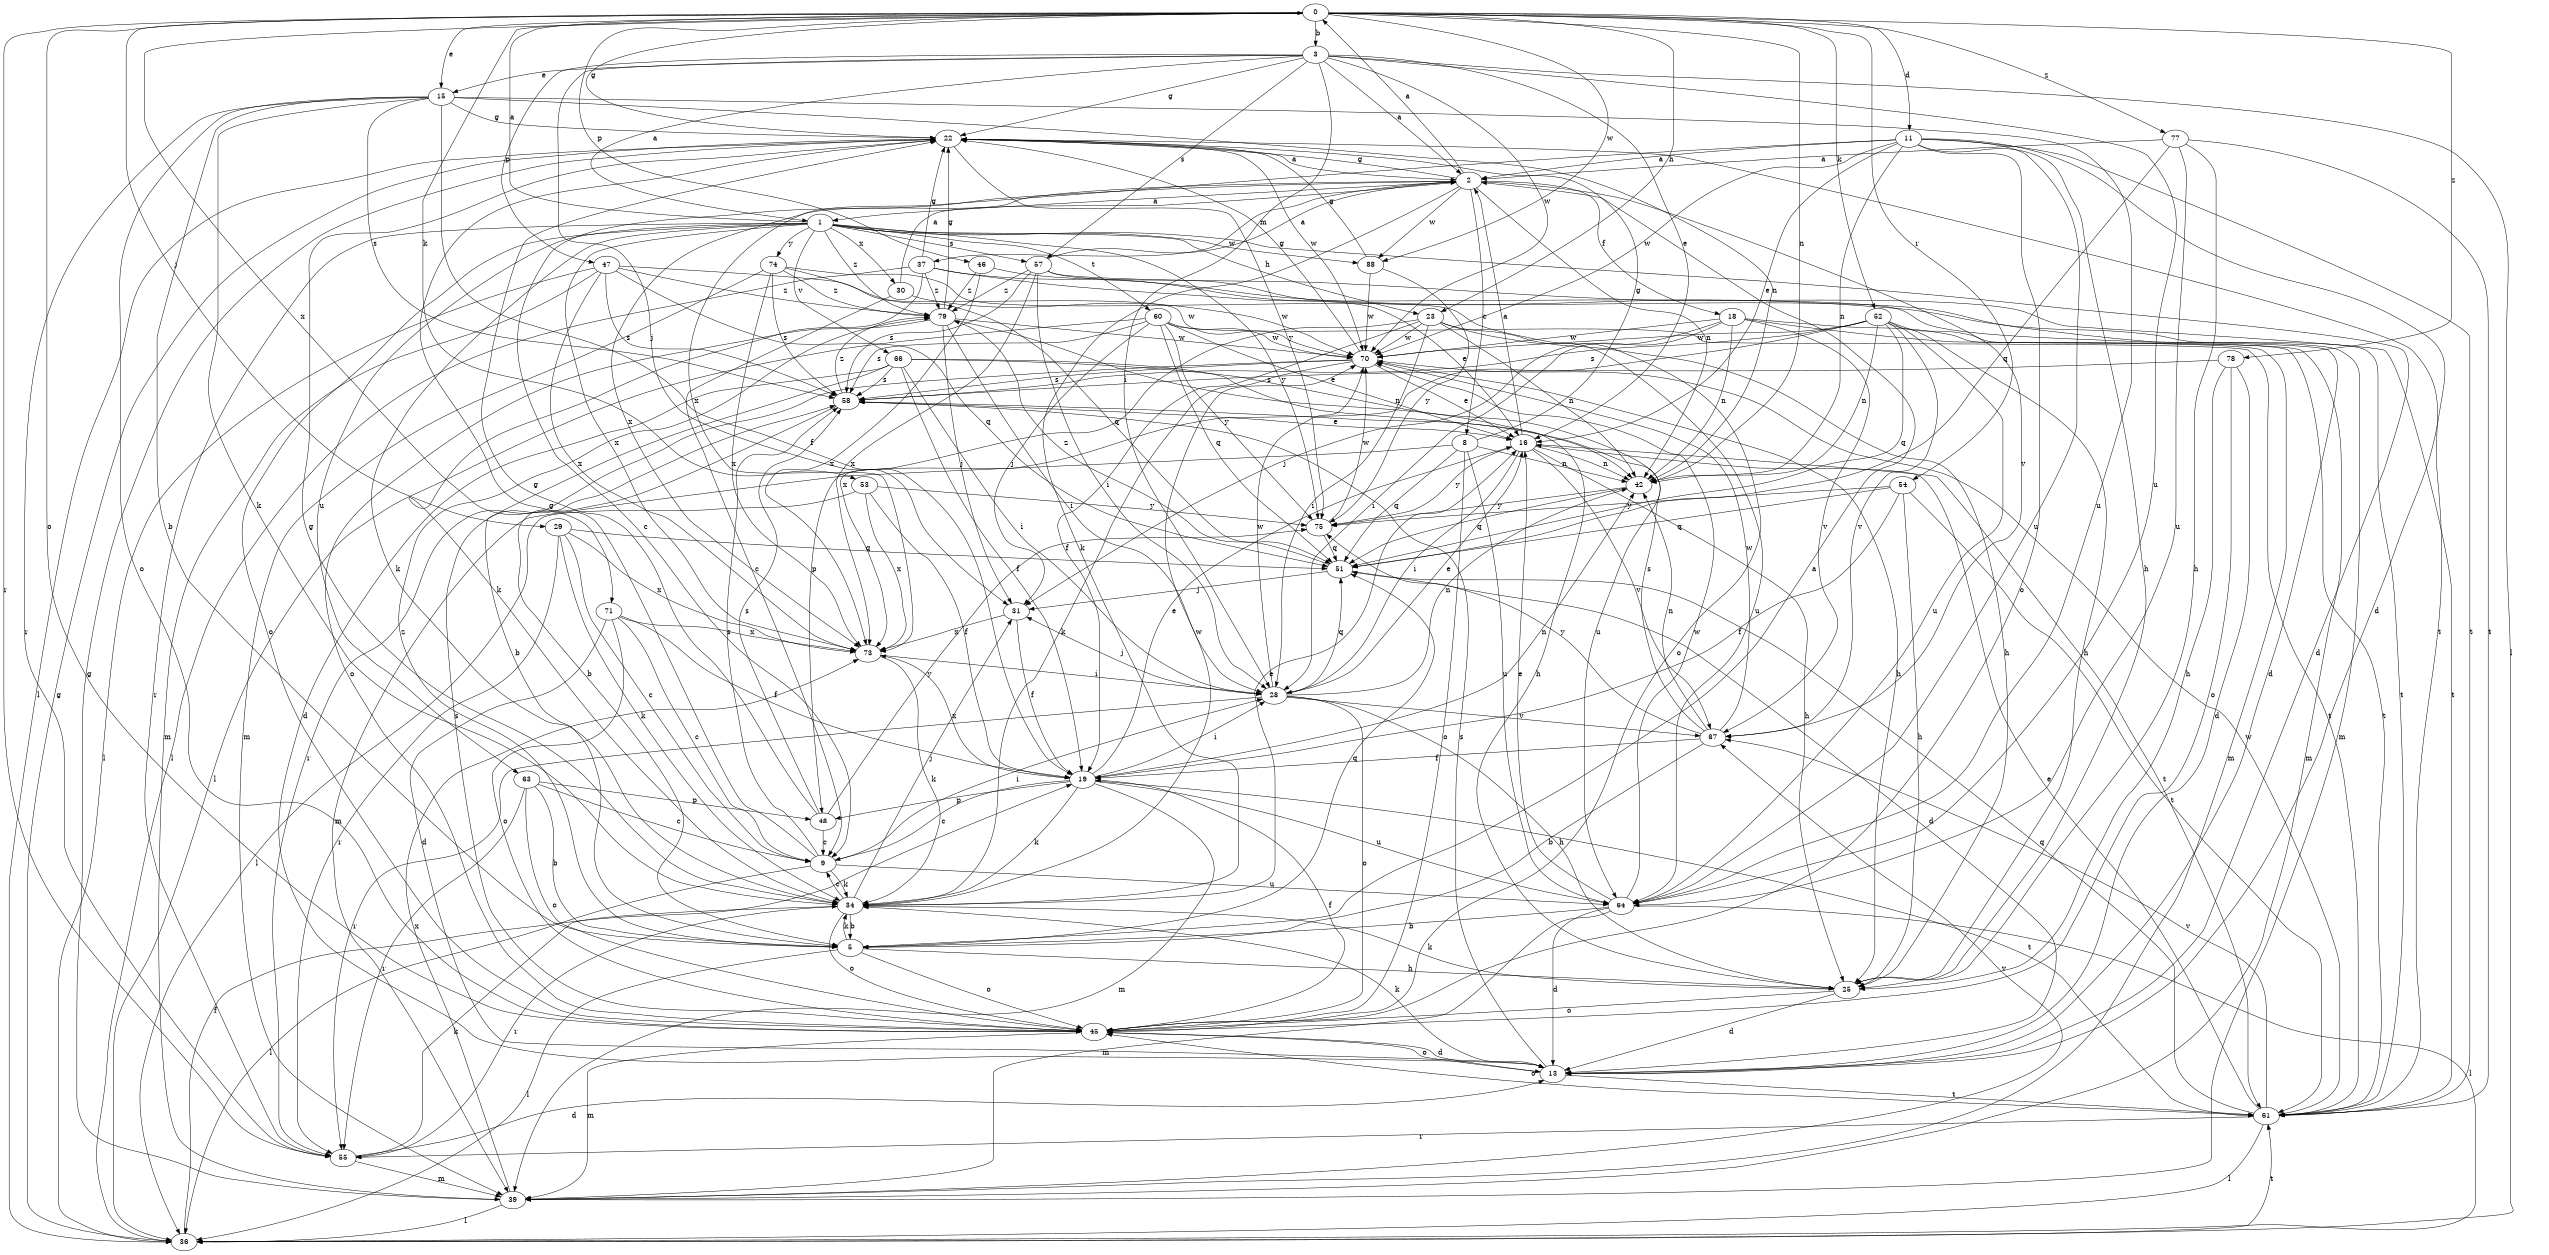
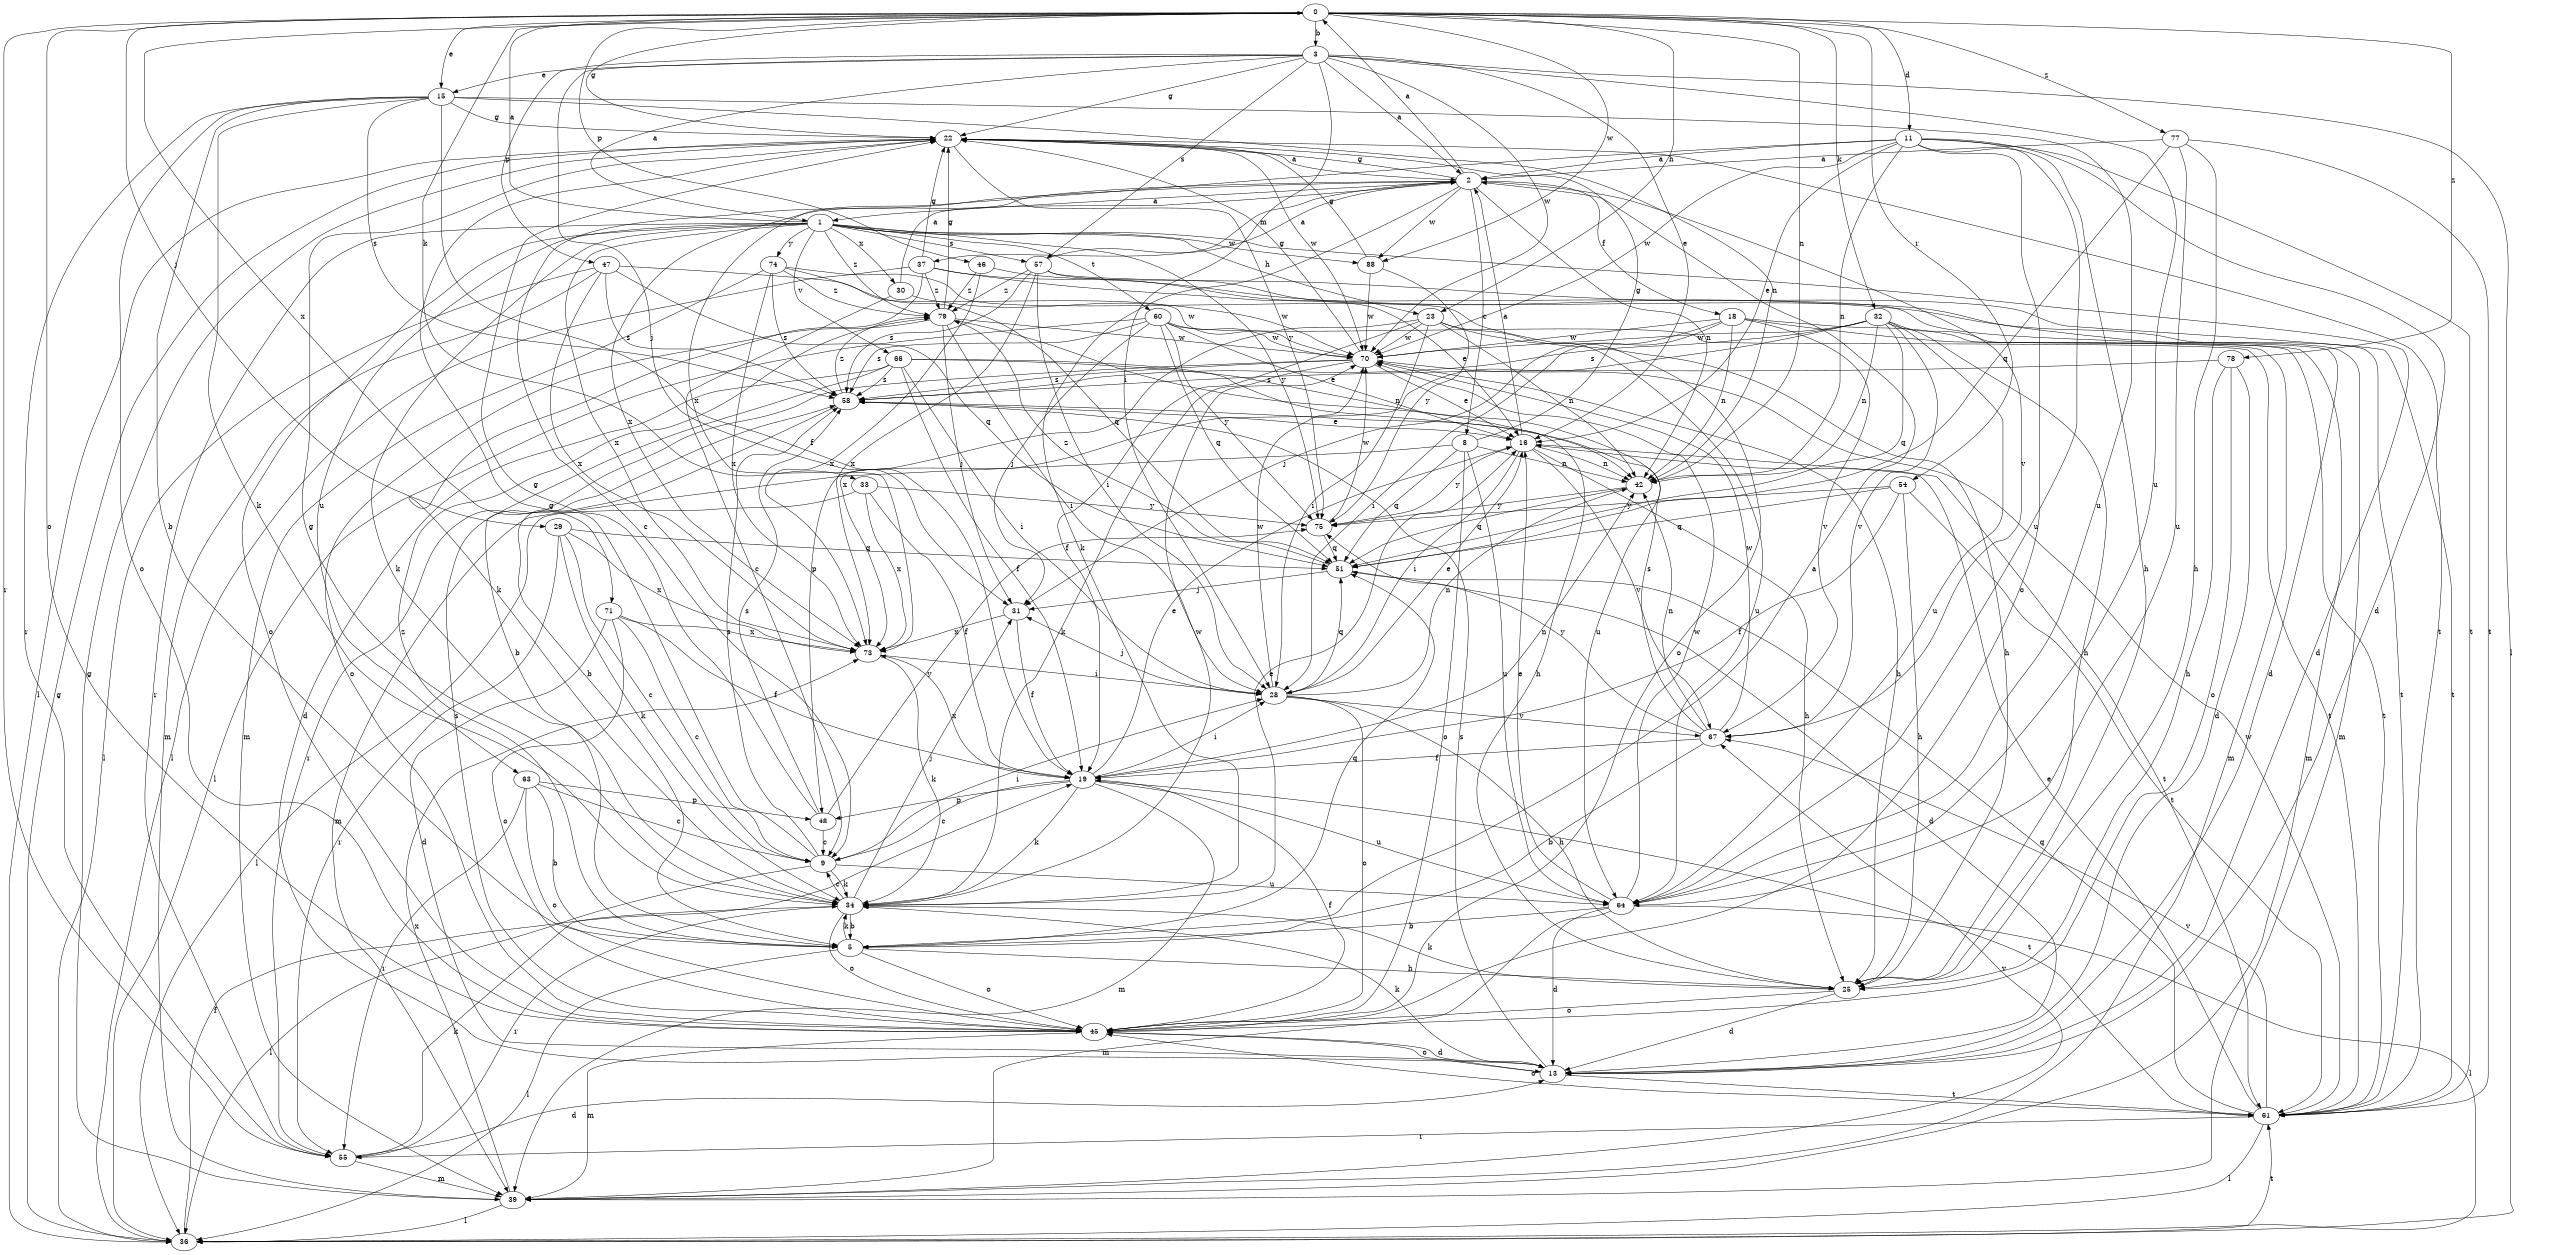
  strict digraph {
    0
    3
    11
    15
    22
    23
    29
-   32 [label=52]
-   33 [label=53]
+   32
+   33
    42
    45
    46
    54
    55
    n15 [label=88]
    71
    77
    78
    1
    57
    2
    16
    28
    31
    36
    47
    64
    70
    13
    73
    25
    61
    34
    5
    58
    19
    75
    9
    51
    67
    39
    48
    79
    30
    60
    63
    66
    74
    8
    18
    37
    0 -> 3 [label=b]
    0 -> 11 [label=d]
    0 -> 15 [label=e]
    0 -> 22 [label=g]
    0 -> 23 [label=h]
    0 -> 29 [label=j]
    0 -> 32 [label=k]
    0 -> 33 [label=k]
    0 -> 42 [label=n]
    0 -> 45 [label=o]
    0 -> 46 [label=p]
    0 -> 54 [label=r]
    0 -> 55 [label=r]
    0 -> n15 [label=w]
    0 -> 71 [label=x]
    0 -> 77 [label=z]
    0 -> 78 [label=z]
    3 -> 15 [label=e]
    3 -> 22 [label=g]
    3 -> 1 [label=a]
    3 -> 57 [label=s]
    3 -> 2 [label=a]
    3 -> 16 [label=e]
    3 -> 28 [label=i]
    3 -> 31 [label=j]
    3 -> 36 [label=l]
    3 -> 47 [label=p]
    3 -> 64 [label=u]
    3 -> 70 [label=w]
    11 -> 42 [label=n]
    11 -> 45 [label=o]
    11 -> 2 [label=a]
    11 -> 16 [label=e]
    11 -> 64 [label=u]
    11 -> 70 [label=w]
    11 -> 13 [label=d]
    11 -> 73 [label=x]
    11 -> 25 [label=h]
    11 -> 61 [label=t]
    15 -> 22 [label=g]
    15 -> 42 [label=n]
    15 -> 45 [label=o]
    15 -> 55 [label=r]
    15 -> 64 [label=u]
    15 -> 34 [label=k]
    15 -> 5 [label=b]
    15 -> 58 [label=s]
    15 -> 19 [label=f]
    22 -> 2 [label=a]
    22 -> 36 [label=l]
    22 -> 70 [label=w]
    22 -> 61 [label=t]
    22 -> 75 [label=y]
    23 -> 42 [label=n]
    23 -> 28 [label=i]
    23 -> 64 [label=u]
    23 -> 70 [label=w]
    23 -> 73 [label=x]
    23 -> 25 [label=h]
    23 -> 19 [label=f]
    29 -> 55 [label=r]
    29 -> 73 [label=x]
    29 -> 34 [label=k]
    29 -> 9 [label=c]
    29 -> 51 [label=q]
    32 -> 42 [label=n]
    32 -> 64 [label=u]
    32 -> 70 [label=w]
    32 -> 25 [label=h]
    32 -> 58 [label=s]
    32 -> 51 [label=q]
    32 -> 67 [label=v]
    32 -> 39 [label=m]
    32 -> 48 [label=p]
    33 -> 36 [label=l]
    33 -> 73 [label=x]
    33 -> 19 [label=f]
    33 -> 75 [label=y]
    42 -> 75 [label=y]
    42 -> 51 [label=q]
    45 -> 13 [label=d]
    45 -> 58 [label=s]
    45 -> 19 [label=f]
    45 -> 39 [label=m]
    46 -> 13 [label=d]
    46 -> 73 [label=x]
    46 -> 79 [label=z]
    54 -> 25 [label=h]
    54 -> 61 [label=t]
    54 -> 19 [label=f]
    54 -> 75 [label=y]
    54 -> 51 [label=q]
    55 -> 13 [label=d]
    55 -> 34 [label=k]
    55 -> 39 [label=m]
    n15 -> 22 [label=g]
    n15 -> 70 [label=w]
    n15 -> 75 [label=y]
    71 -> 45 [label=o]
    71 -> 13 [label=d]
    71 -> 73 [label=x]
    71 -> 19 [label=f]
    71 -> 9 [label=c]
    77 -> 2 [label=a]
    77 -> 64 [label=u]
    77 -> 25 [label=h]
    77 -> 61 [label=t]
    77 -> 51 [label=q]
    78 -> 45 [label=o]
    78 -> 13 [label=d]
    78 -> 25 [label=h]
    78 -> 58 [label=s]
    1 -> 0 [label=a]
    1 -> 23 [label=h]
    1 -> 45 [label=o]
    1 -> 55 [label=r]
    1 -> n15 [label=w]
    1 -> 57 [label=s]
    1 -> 13 [label=d]
    1 -> 73 [label=x]
    1 -> 34 [label=k]
    1 -> 75 [label=y]
    1 -> 79 [label=z]
    1 -> 30 [label=x]
    1 -> 60 [label=t]
    1 -> 63 [label=u]
    1 -> 66 [label=v]
    1 -> 74 [label=y]
    57 -> 2 [label=a]
    57 -> 28 [label=i]
    57 -> 73 [label=x]
    57 -> 61 [label=t]
    57 -> 58 [label=s]
    57 -> 39 [label=m]
    57 -> 79 [label=z]
    2 -> 0 [label=a]
    2 -> 22 [label=g]
    2 -> 42 [label=n]
    2 -> n15 [label=w]
    2 -> 1 [label=a]
    2 -> 73 [label=x]
    2 -> 34 [label=k]
    2 -> 9 [label=c]
    2 -> 67 [label=v]
    2 -> 8 [label=c]
    2 -> 18 [label=f]
    2 -> 37 [label=m]
    16 -> 42 [label=n]
    16 -> 2 [label=a]
    16 -> 28 [label=i]
    16 -> 25 [label=h]
    16 -> 61 [label=t]
    16 -> 75 [label=y]
    16 -> 67 [label=v]
    28 -> 42 [label=n]
    28 -> 45 [label=o]
-   28 -> 55 [label=r]
    28 -> 16 [label=e]
    28 -> 31 [label=j]
    28 -> 70 [label=w]
    28 -> 25 [label=h]
    28 -> 51 [label=q]
    28 -> 67 [label=v]
    31 -> 73 [label=x]
    31 -> 19 [label=f]
    36 -> 22 [label=g]
    36 -> 61 [label=t]
    36 -> 19 [label=f]
    47 -> 36 [label=l]
    47 -> 70 [label=w]
    47 -> 73 [label=x]
    47 -> 58 [label=s]
    47 -> 51 [label=q]
    47 -> 39 [label=m]
-   47 -> 79 [label=z]
    64 -> 16 [label=e]
    64 -> 36 [label=l]
    64 -> 70 [label=w]
    64 -> 13 [label=d]
    64 -> 5 [label=b]
    64 -> 39 [label=m]
    70 -> 22 [label=g]
    70 -> 55 [label=r]
    70 -> 16 [label=e]
    70 -> 25 [label=h]
    70 -> 34 [label=k]
    70 -> 58 [label=s]
    13 -> 45 [label=o]
    13 -> 61 [label=t]
    13 -> 34 [label=k]
    13 -> 58 [label=s]
    73 -> 28 [label=i]
    73 -> 34 [label=k]
    25 -> 45 [label=o]
    25 -> 13 [label=d]
    25 -> 34 [label=k]
    61 -> 45 [label=o]
    61 -> 55 [label=r]
    61 -> 16 [label=e]
    61 -> 36 [label=l]
    61 -> 70 [label=w]
    61 -> 51 [label=q]
    61 -> 67 [label=v]
    34 -> 22 [label=g]
    34 -> 45 [label=o]
    34 -> 55 [label=r]
    34 -> 16 [label=e]
    34 -> 31 [label=j]
    34 -> 70 [label=w]
    34 -> 5 [label=b]
    34 -> 9 [label=c]
    5 -> 45 [label=o]
    5 -> 2 [label=a]
    5 -> 36 [label=l]
    5 -> 25 [label=h]
    5 -> 34 [label=k]
    5 -> 51 [label=q]
    5 -> 79 [label=z]
    58 -> 16 [label=e]
    58 -> 5 [label=b]
    58 -> 79 [label=z]
    19 -> 42 [label=n]
    19 -> 16 [label=e]
    19 -> 28 [label=i]
    19 -> 64 [label=u]
    19 -> 73 [label=x]
    19 -> 61 [label=t]
    19 -> 34 [label=k]
    19 -> 9 [label=c]
    19 -> 39 [label=m]
    19 -> 48 [label=p]
    75 -> 70 [label=w]
    75 -> 51 [label=q]
    9 -> 22 [label=g]
    9 -> 28 [label=i]
    9 -> 36 [label=l]
    9 -> 64 [label=u]
    9 -> 34 [label=k]
    9 -> 58 [label=s]
    51 -> 31 [label=j]
    51 -> 13 [label=d]
    51 -> 79 [label=z]
    67 -> 42 [label=n]
    67 -> 70 [label=w]
    67 -> 5 [label=b]
    67 -> 58 [label=s]
    67 -> 19 [label=f]
    67 -> 75 [label=y]
    39 -> 22 [label=g]
    39 -> 36 [label=l]
    39 -> 73 [label=x]
    39 -> 67 [label=v]
    48 -> 22 [label=g]
    48 -> 58 [label=s]
    48 -> 75 [label=y]
    48 -> 9 [label=c]
    79 -> 22 [label=g]
    79 -> 42 [label=n]
    79 -> 45 [label=o]
    79 -> 28 [label=i]
    79 -> 31 [label=j]
    79 -> 70 [label=w]
    30 -> 2 [label=a]
    30 -> 70 [label=w]
    30 -> 9 [label=c]
    60 -> 16 [label=e]
    60 -> 31 [label=j]
    60 -> 36 [label=l]
    60 -> 70 [label=w]
    60 -> 61 [label=t]
    60 -> 58 [label=s]
    60 -> 75 [label=y]
    60 -> 51 [label=q]
    63 -> 45 [label=o]
    63 -> 55 [label=r]
    63 -> 5 [label=b]
    63 -> 9 [label=c]
    63 -> 48 [label=p]
    66 -> 28 [label=i]
    66 -> 64 [label=u]
    66 -> 13 [label=d]
    66 -> 25 [label=h]
    66 -> 5 [label=b]
    66 -> 58 [label=s]
    66 -> 19 [label=f]
    74 -> 45 [label=o]
    74 -> 73 [label=x]
    74 -> 58 [label=s]
    74 -> 51 [label=q]
    74 -> 39 [label=m]
    74 -> 79 [label=z]
    8 -> 22 [label=g]
    8 -> 42 [label=n]
    8 -> 45 [label=o]
    8 -> 64 [label=u]
    8 -> 51 [label=q]
    8 -> 39 [label=m]
    18 -> 42 [label=n]
    18 -> 28 [label=i]
    18 -> 31 [label=j]
    18 -> 70 [label=w]
    18 -> 61 [label=t]
    18 -> 67 [label=v]
    18 -> 39 [label=m]
    37 -> 22 [label=g]
    37 -> 16 [label=e]
    37 -> 36 [label=l]
    37 -> 61 [label=t]
    37 -> 34 [label=k]
    37 -> 79 [label=z]
  }
